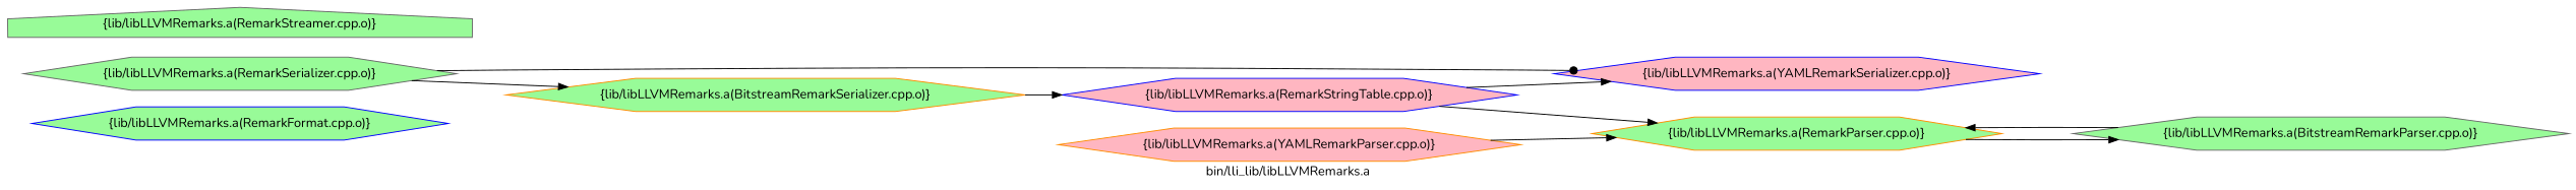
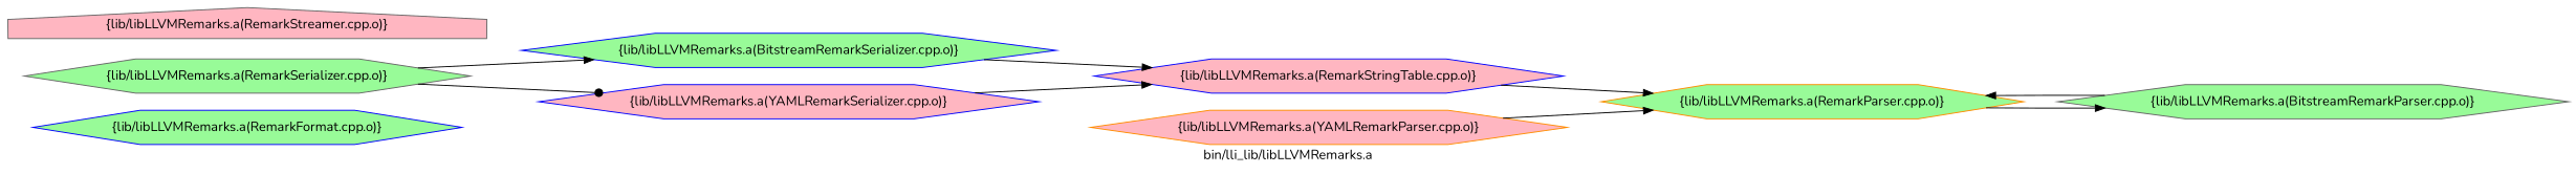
  digraph {
    fontname=Nunito
    label="bin/lli_lib/libLLVMRemarks.a"
    rankdir=LR
    node [color=blue fillcolor=palegreen fontname=Nunito group=0 shape=hexagon style=filled]
    edge [arrowhead=normal fontname=Nunito]
    n1 [label="{lib/libLLVMRemarks.a(RemarkFormat.cpp.o)}"]
    n2 [color=gray40 label="{lib/libLLVMRemarks.a(RemarkSerializer.cpp.o)}"]
-   n3 [color=darkorange label="{lib/libLLVMRemarks.a(BitstreamRemarkSerializer.cpp.o)}"]
+   n3 [label="{lib/libLLVMRemarks.a(BitstreamRemarkSerializer.cpp.o)}"]
    n4 [fillcolor=lightpink label="{lib/libLLVMRemarks.a(YAMLRemarkSerializer.cpp.o)}"]
    n5 [fillcolor=lightpink label="{lib/libLLVMRemarks.a(RemarkStringTable.cpp.o)}"]
    n6 [color=darkorange label="{lib/libLLVMRemarks.a(RemarkParser.cpp.o)}"]
-   n7 [color=gray40 label="{lib/libLLVMRemarks.a(RemarkStreamer.cpp.o)}" shape=house]
+   n7 [color=gray40 fillcolor=lightpink label="{lib/libLLVMRemarks.a(RemarkStreamer.cpp.o)}" shape=house]
    n8 [color=gray40 label="{lib/libLLVMRemarks.a(BitstreamRemarkParser.cpp.o)}"]
    n9 [color=darkorange fillcolor=lightpink label="{lib/libLLVMRemarks.a(YAMLRemarkParser.cpp.o)}"]
    n2 -> n3
    n2 -> n4 [arrowhead=dot]
    n3 -> n5
-   n5 -> n4
+   n4 -> n5
    n5 -> n6
    n6 -> n8
    n8 -> n6
    n9 -> n6
  }
